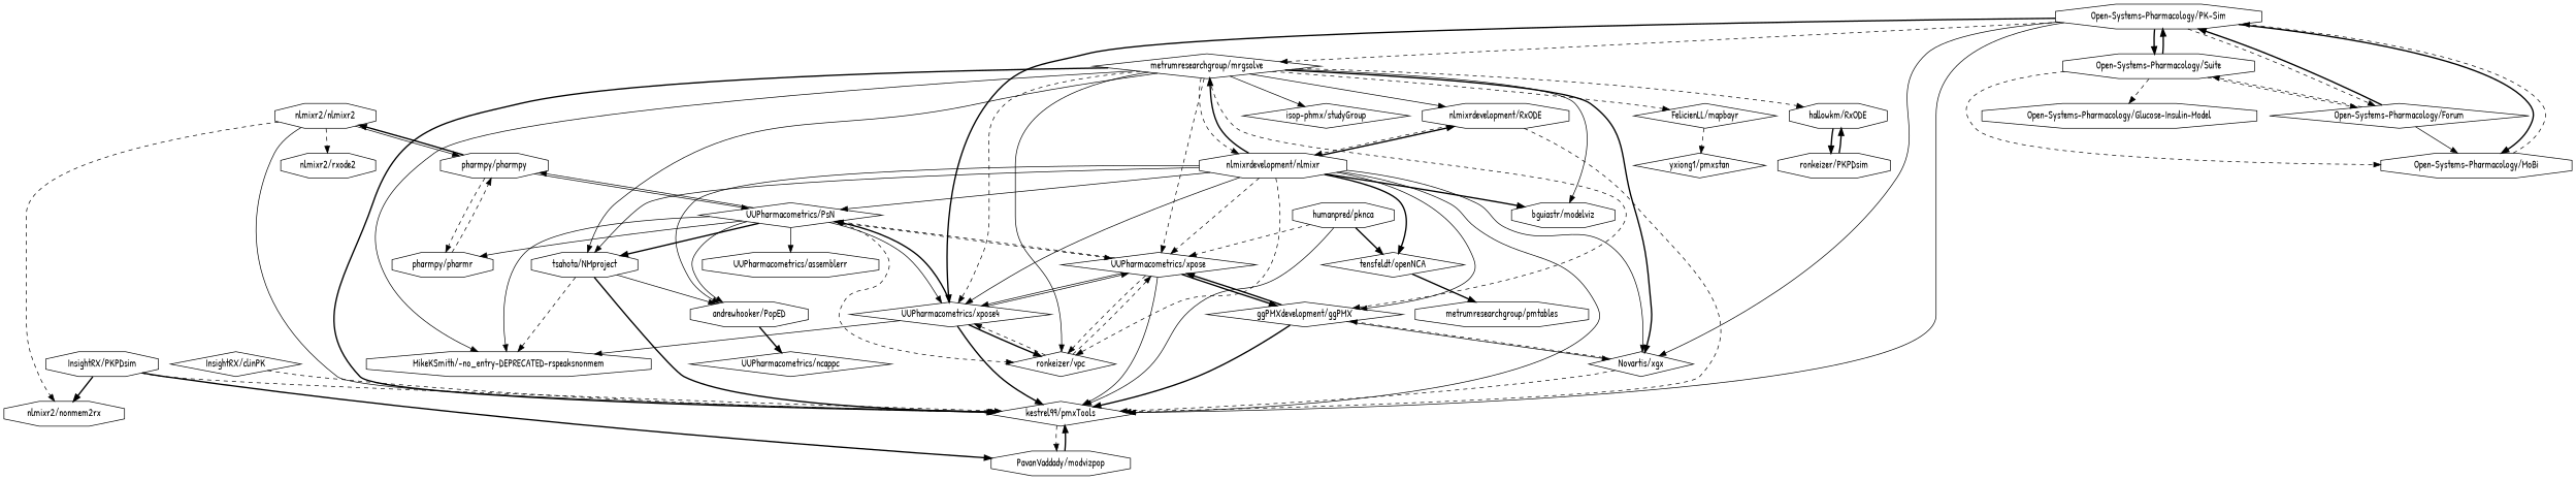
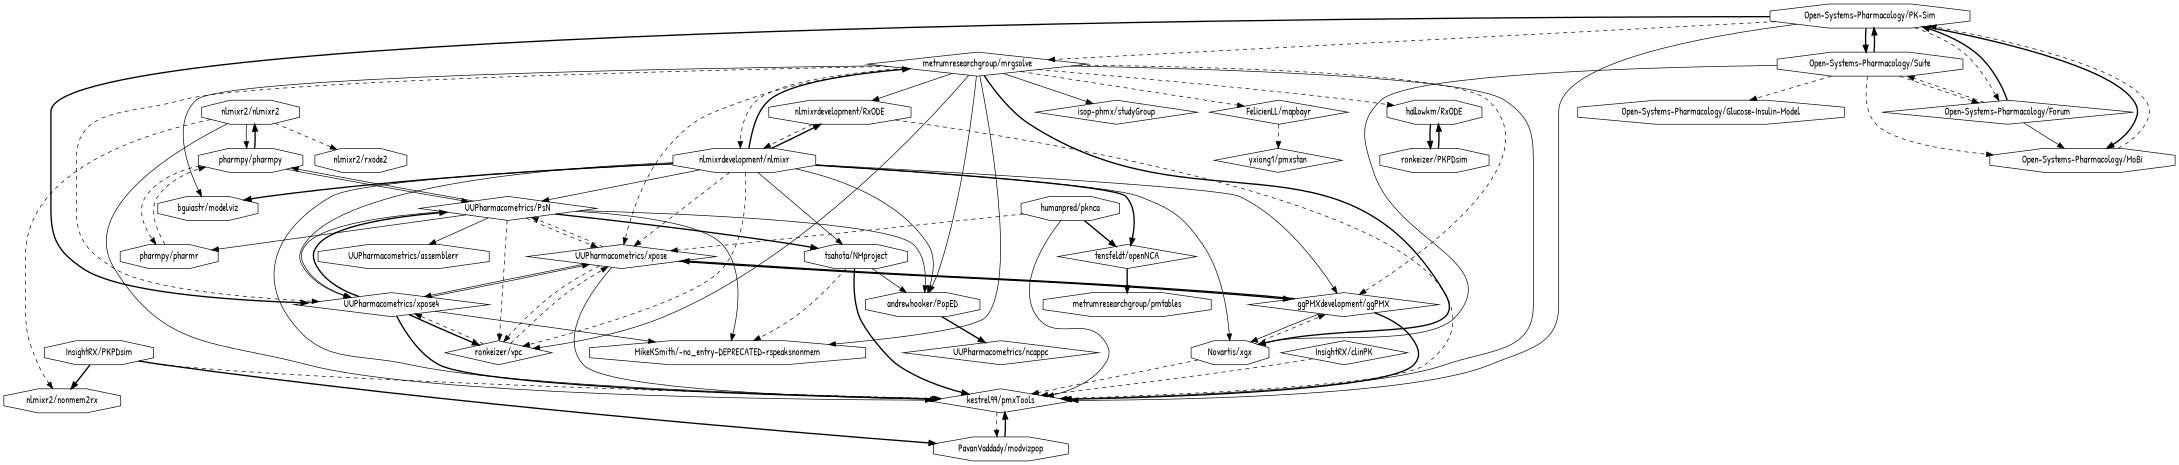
  digraph {
    fontname="Patrick Hand"
    node [fontname="Patrick Hand" shape=octagon]
    edge [fontname="Patrick Hand" style=dashed]
    "InsightRX/clinPK" [l="4.964,45.575" shape=diamond]
    "kestrel99/pmxTools" [l="5.007,45.567" shape=diamond]
    "PavanVaddady/modvizpop" [l="5.032,45.565"]
    "InsightRX/PKPDsim" [l="5.048,45.56"]
    "nlmixr2/nonmem2rx" [l="5.058,45.546"]
-   "Novartis/xgx" [l="4.986,45.581" shape=diamond]
+   "Novartis/xgx" [l="4.986,45.581"]
    "ggPMXdevelopment/ggPMX" [l="4.979,45.57" shape=diamond]
    "UUPharmacometrics/xpose" [l="4.988,45.556" shape=diamond]
    "UUPharmacometrics/xpose4" [l="4.977,45.56" shape=diamond]
    "UUPharmacometrics/PsN" [l="4.988,45.54" shape=diamond]
    "ronkeizer/vpc" [l="4.97,45.552" shape=diamond]
    "MikeKSmith/-no_entry-DEPRECATED-rspeaksnonmem" [l="4.979,45.547"]
    "andrewhooker/PopED" [l="4.994,45.53"]
    "pharmpy/pharmpy" [l="5.015,45.529"]
    "pharmpy/pharmr" [l="5.003,45.519"]
    "tsahota/NMproject" [l="5.003,45.547"]
    "UUPharmacometrics/assemblerr" [l="4.969,45.526"]
    "UUPharmacometrics/ncappc" [l="4.984,45.511" shape=diamond]
    "nlmixr2/nlmixr2" [l="5.035,45.538"]
    "nlmixr2/rxode2" [l="5.059,45.524"]
    "humanpred/pknca" [l="5.025,45.575"]
    "tensfeldt/openNCA" [l="5.008,45.589" shape=diamond]
    "metrumresearchgroup/pmtables" [l="5.006,45.606"]
    "FelicienLL/mapbayr" [l="4.947,45.565" shape=diamond]
    "yxiong1/pmxstan" [l="4.92,45.559" shape=diamond]
    "hallowkm/RxODE" [l="5.018,45.599"]
    "ronkeizer/PKPDsim" [l="5.031,45.611"]
    "metrumresearchgroup/mrgsolve" [l="4.991,45.572" shape=diamond]
    "nlmixrdevelopment/RxODE" [l="5.02,45.557"]
    "nlmixrdevelopment/nlmixr" [l="5,45.559"]
    "bguiastr/modelviz" [l="5.008,45.579"]
    "isop-phmx/studyGroup" [l="5.024,45.588" shape=diamond]
    "Open-Systems-Pharmacology/Suite" [l="4.939,45.601"]
    "Open-Systems-Pharmacology/Forum" [l="4.952,45.611" shape=diamond]
    "Open-Systems-Pharmacology/PK-Sim" [l="4.966,45.591"]
    "Open-Systems-Pharmacology/MoBi" [l="4.964,45.605"]
    "Open-Systems-Pharmacology/Glucose-Insulin-Model" [l="4.913,45.61"]
    "InsightRX/clinPK" -> "kestrel99/pmxTools"
    "kestrel99/pmxTools" -> "PavanVaddady/modvizpop"
    "PavanVaddady/modvizpop" -> "kestrel99/pmxTools" [style=bold]
    "InsightRX/PKPDsim" -> "kestrel99/pmxTools"
    "InsightRX/PKPDsim" -> "PavanVaddady/modvizpop" [style=bold]
    "InsightRX/PKPDsim" -> "nlmixr2/nonmem2rx" [style=bold]
    "Novartis/xgx" -> "kestrel99/pmxTools"
    "Novartis/xgx" -> "ggPMXdevelopment/ggPMX"
    "ggPMXdevelopment/ggPMX" -> "kestrel99/pmxTools" [style=bold]
    "ggPMXdevelopment/ggPMX" -> "Novartis/xgx" [style=solid]
    "ggPMXdevelopment/ggPMX" -> "UUPharmacometrics/xpose" [style=bold]
    "UUPharmacometrics/xpose" -> "kestrel99/pmxTools" [style=solid]
    "UUPharmacometrics/xpose" -> "ggPMXdevelopment/ggPMX" [style=bold]
    "UUPharmacometrics/xpose" -> "UUPharmacometrics/xpose4" [style=solid]
    "UUPharmacometrics/xpose" -> "UUPharmacometrics/PsN"
    "UUPharmacometrics/xpose" -> "ronkeizer/vpc"
    "UUPharmacometrics/xpose4" -> "kestrel99/pmxTools" [style=bold]
    "UUPharmacometrics/xpose4" -> "UUPharmacometrics/xpose" [style=solid]
    "UUPharmacometrics/xpose4" -> "UUPharmacometrics/PsN" [style=bold]
    "UUPharmacometrics/xpose4" -> "ronkeizer/vpc" [style=bold]
    "UUPharmacometrics/xpose4" -> "MikeKSmith/-no_entry-DEPRECATED-rspeaksnonmem" [style=solid]
    "UUPharmacometrics/PsN" -> "UUPharmacometrics/xpose"
    "UUPharmacometrics/PsN" -> "UUPharmacometrics/xpose4" [style=solid]
    "UUPharmacometrics/PsN" -> "ronkeizer/vpc"
    "UUPharmacometrics/PsN" -> "MikeKSmith/-no_entry-DEPRECATED-rspeaksnonmem" [style=solid]
    "UUPharmacometrics/PsN" -> "andrewhooker/PopED" [style=solid]
    "UUPharmacometrics/PsN" -> "pharmpy/pharmpy" [style=solid]
    "UUPharmacometrics/PsN" -> "pharmpy/pharmr" [style=solid]
    "UUPharmacometrics/PsN" -> "tsahota/NMproject" [style=bold]
    "UUPharmacometrics/PsN" -> "UUPharmacometrics/assemblerr" [style=solid]
    "ronkeizer/vpc" -> "UUPharmacometrics/xpose"
    "ronkeizer/vpc" -> "UUPharmacometrics/xpose4"
    "andrewhooker/PopED" -> "UUPharmacometrics/ncappc" [style=bold]
    "pharmpy/pharmpy" -> "UUPharmacometrics/PsN" [style=solid]
    "pharmpy/pharmpy" -> "pharmpy/pharmr"
    "pharmpy/pharmpy" -> "nlmixr2/nlmixr2" [style=bold]
    "pharmpy/pharmr" -> "pharmpy/pharmpy"
    "tsahota/NMproject" -> "kestrel99/pmxTools" [style=bold]
    "tsahota/NMproject" -> "MikeKSmith/-no_entry-DEPRECATED-rspeaksnonmem"
    "tsahota/NMproject" -> "andrewhooker/PopED" [style=solid]
    "nlmixr2/nlmixr2" -> "kestrel99/pmxTools" [style=solid]
    "nlmixr2/nlmixr2" -> "nlmixr2/nonmem2rx"
    "nlmixr2/nlmixr2" -> "pharmpy/pharmpy" [style=solid]
    "nlmixr2/nlmixr2" -> "nlmixr2/rxode2"
    "humanpred/pknca" -> "kestrel99/pmxTools" [style=solid]
    "humanpred/pknca" -> "UUPharmacometrics/xpose"
    "humanpred/pknca" -> "tensfeldt/openNCA" [style=bold]
    "tensfeldt/openNCA" -> "metrumresearchgroup/pmtables" [style=bold]
    "FelicienLL/mapbayr" -> "yxiong1/pmxstan"
    "hallowkm/RxODE" -> "ronkeizer/PKPDsim" [style=bold]
    "ronkeizer/PKPDsim" -> "hallowkm/RxODE" [style=bold]
-   "metrumresearchgroup/mrgsolve" -> "kestrel99/pmxTools" [style=bold]
+   "metrumresearchgroup/mrgsolve" -> "kestrel99/pmxTools" [style=solid]
    "metrumresearchgroup/mrgsolve" -> "Novartis/xgx" [style=bold]
    "metrumresearchgroup/mrgsolve" -> "ggPMXdevelopment/ggPMX"
    "metrumresearchgroup/mrgsolve" -> "UUPharmacometrics/xpose"
    "metrumresearchgroup/mrgsolve" -> "UUPharmacometrics/xpose4"
    "metrumresearchgroup/mrgsolve" -> "ronkeizer/vpc" [style=solid]
    "metrumresearchgroup/mrgsolve" -> "MikeKSmith/-no_entry-DEPRECATED-rspeaksnonmem" [style=solid]
-   "metrumresearchgroup/mrgsolve" -> "tsahota/NMproject" [style=solid]
+   "metrumresearchgroup/mrgsolve" -> "andrewhooker/PopED" [style=solid]
    "metrumresearchgroup/mrgsolve" -> "FelicienLL/mapbayr"
    "metrumresearchgroup/mrgsolve" -> "hallowkm/RxODE"
    "metrumresearchgroup/mrgsolve" -> "nlmixrdevelopment/RxODE" [style=solid]
    "metrumresearchgroup/mrgsolve" -> "nlmixrdevelopment/nlmixr"
    "metrumresearchgroup/mrgsolve" -> "bguiastr/modelviz" [style=solid]
    "metrumresearchgroup/mrgsolve" -> "isop-phmx/studyGroup" [style=solid]
    "nlmixrdevelopment/RxODE" -> "kestrel99/pmxTools"
    "nlmixrdevelopment/RxODE" -> "nlmixrdevelopment/nlmixr"
    "nlmixrdevelopment/nlmixr" -> "kestrel99/pmxTools" [style=solid]
    "nlmixrdevelopment/nlmixr" -> "Novartis/xgx" [style=solid]
    "nlmixrdevelopment/nlmixr" -> "ggPMXdevelopment/ggPMX" [style=solid]
    "nlmixrdevelopment/nlmixr" -> "UUPharmacometrics/xpose"
    "nlmixrdevelopment/nlmixr" -> "UUPharmacometrics/xpose4" [style=solid]
    "nlmixrdevelopment/nlmixr" -> "UUPharmacometrics/PsN" [style=solid]
    "nlmixrdevelopment/nlmixr" -> "ronkeizer/vpc"
    "nlmixrdevelopment/nlmixr" -> "andrewhooker/PopED" [style=solid]
    "nlmixrdevelopment/nlmixr" -> "tsahota/NMproject" [style=solid]
    "nlmixrdevelopment/nlmixr" -> "tensfeldt/openNCA" [style=bold]
    "nlmixrdevelopment/nlmixr" -> "metrumresearchgroup/mrgsolve" [style=bold]
    "nlmixrdevelopment/nlmixr" -> "nlmixrdevelopment/RxODE" [style=bold]
    "nlmixrdevelopment/nlmixr" -> "bguiastr/modelviz" [style=bold]
    "Open-Systems-Pharmacology/Suite" -> "Open-Systems-Pharmacology/Forum"
    "Open-Systems-Pharmacology/Suite" -> "Open-Systems-Pharmacology/PK-Sim" [style=bold]
    "Open-Systems-Pharmacology/Suite" -> "Open-Systems-Pharmacology/MoBi"
    "Open-Systems-Pharmacology/Suite" -> "Open-Systems-Pharmacology/Glucose-Insulin-Model"
    "Open-Systems-Pharmacology/Forum" -> "Open-Systems-Pharmacology/Suite"
    "Open-Systems-Pharmacology/Forum" -> "Open-Systems-Pharmacology/PK-Sim" [style=bold]
    "Open-Systems-Pharmacology/Forum" -> "Open-Systems-Pharmacology/MoBi" [style=solid]
    "Open-Systems-Pharmacology/PK-Sim" -> "kestrel99/pmxTools" [style=solid]
-   "Open-Systems-Pharmacology/PK-Sim" -> "Novartis/xgx" [style=solid]
+   "Open-Systems-Pharmacology/Suite" -> "Novartis/xgx" [style=solid]
    "Open-Systems-Pharmacology/PK-Sim" -> "UUPharmacometrics/xpose4" [style=bold]
    "Open-Systems-Pharmacology/PK-Sim" -> "metrumresearchgroup/mrgsolve"
    "Open-Systems-Pharmacology/PK-Sim" -> "Open-Systems-Pharmacology/Suite" [style=bold]
    "Open-Systems-Pharmacology/PK-Sim" -> "Open-Systems-Pharmacology/Forum"
    "Open-Systems-Pharmacology/PK-Sim" -> "Open-Systems-Pharmacology/MoBi" [style=bold]
    "Open-Systems-Pharmacology/MoBi" -> "Open-Systems-Pharmacology/PK-Sim"
  }
